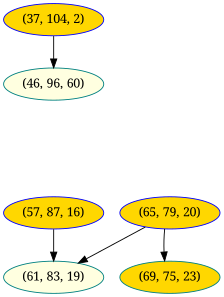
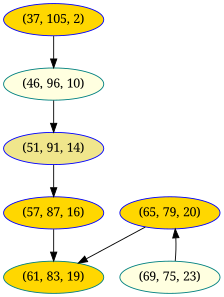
  digraph {
    fontname="Noto Serif"
    node [color=blue fillcolor=gold fontname="Noto Serif" style=filled]
    edge [fontname="Noto Serif"]
-   "(37, 105, 2)" [label="(37, 104, 2)"]
-   "(46, 96, 10)" [color=teal fillcolor=lightyellow label="(46, 96, 60)"]
+   "(37, 105, 2)"
+   "(46, 96, 10)" [color=teal fillcolor=lightyellow]
+   "(51, 91, 14)" [fillcolor=khaki]
    "(57, 87, 16)"
-   "(61, 83, 19)" [color=teal fillcolor=lightyellow]
+   "(61, 83, 19)" [color=teal]
    "(65, 79, 20)"
-   "(69, 75, 23)" [color=teal]
+   "(69, 75, 23)" [color=teal fillcolor=lightyellow]
    "(37, 105, 2)" -> "(46, 96, 10)"
+   "(46, 96, 10)" -> "(51, 91, 14)"
+   "(51, 91, 14)" -> "(57, 87, 16)"
    "(57, 87, 16)" -> "(61, 83, 19)"
    "(65, 79, 20)" -> "(61, 83, 19)"
-   "(65, 79, 20)" -> "(69, 75, 23)"
+   "(69, 75, 23)" -> "(65, 79, 20)"
  }
